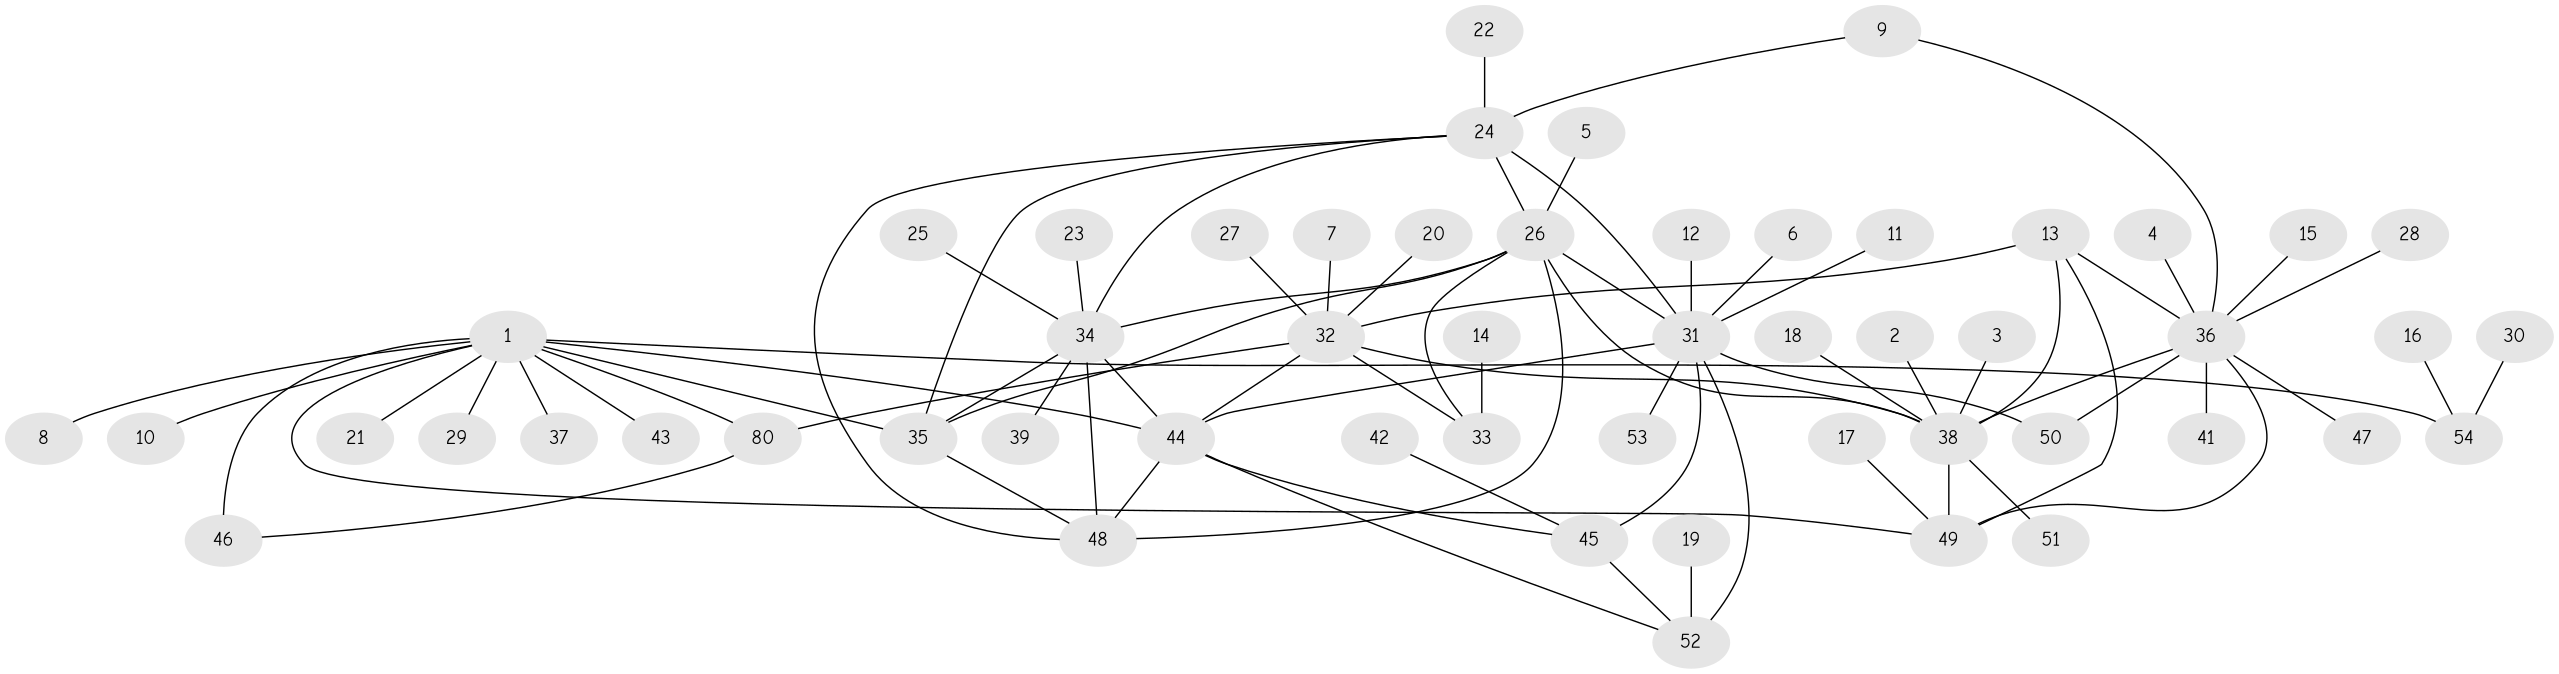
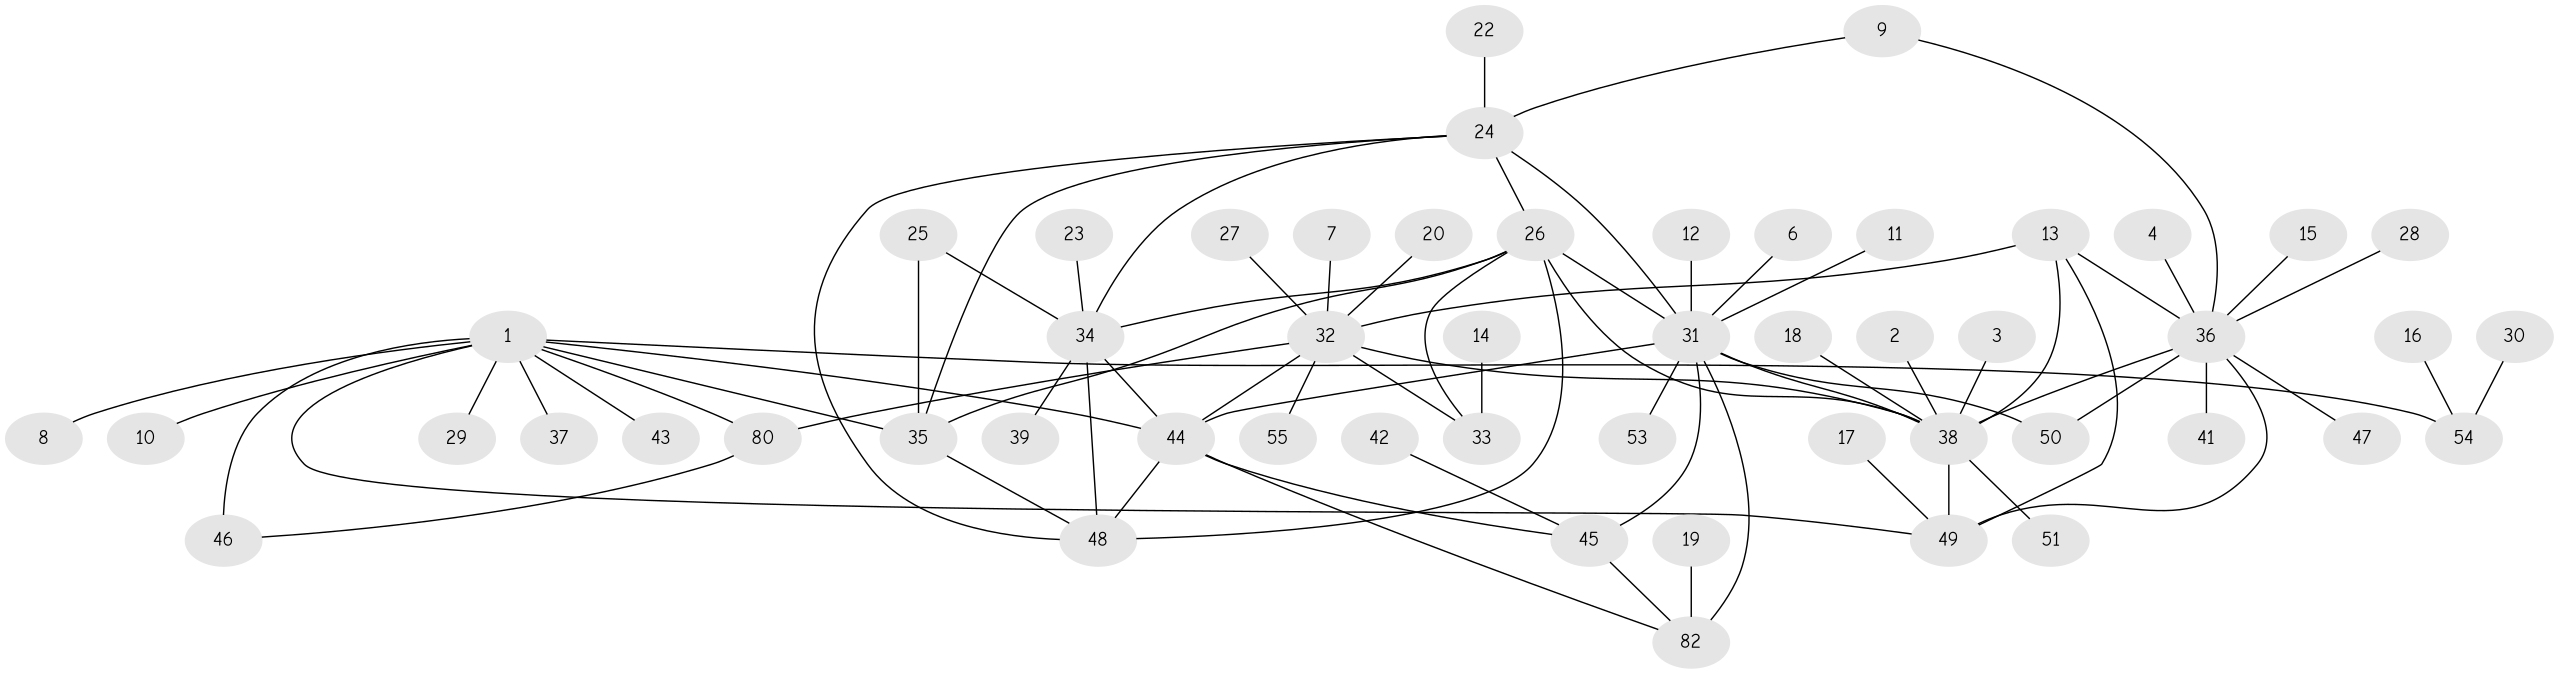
  graph {
    fontname="Comic Neue"
    node [color=gray90 fontname="Comic Neue" style=filled]
    edge [fontname="Comic Neue" weight=1.0]
    1
    8
    10
-   21
    29
    35
    37
    n8 [label=80]
    43
    44
    46
    49
    54
    48
-   52
+   52 [label=82]
    45
    2
    38
    51
    3
    4
    36
    50
    41
    47
-   5
    26
    31
    33
    34
    6
    53
    7
    32
+   55
    9
    24
    11
    12
    13
    14
    15
    16
    17
    18
    19
    20
    22
    23
    39
    25
    27
    28
    30
    42
    1 -- 8
    1 -- 10
-   1 -- 21
    1 -- 29
    1 -- 35
    1 -- 37
    1 -- n8 [weight=3.0]
    1 -- 43
    1 -- 44
    1 -- 46 [weight=3.0]
    1 -- 49
    1 -- 54
    35 -- 48
    n8 -- 46
    44 -- 48
    44 -- 52
    44 -- 45
    45 -- 52
    2 -- 38
    38 -- 49
    38 -- 51
    3 -- 38
    4 -- 36
    36 -- 49 [weight=2.0]
    36 -- 38 [weight=2.0]
    36 -- 50
    36 -- 41
    36 -- 47
-   5 -- 26
    26 -- 35
    26 -- 48
    26 -- 38
    26 -- 31 [weight=2.0]
    26 -- 33
    26 -- 34
    31 -- 44 [weight=2.0]
    31 -- 52 [weight=2.0]
    31 -- 45 [weight=2.0]
+   31 -- 38
    31 -- 50
    31 -- 53
-   34 -- 35
+   25 -- 35
    34 -- 44
    34 -- 48
    34 -- 39
    6 -- 31
    7 -- 32
    32 -- n8
    32 -- 44
    32 -- 38
    32 -- 33 [weight=3.0]
+   32 -- 55
    9 -- 36
    9 -- 24
    24 -- 35
    24 -- 48
    24 -- 26 [weight=2.0]
    24 -- 31
    24 -- 34
    11 -- 31
    12 -- 31
    13 -- 49
    13 -- 38
    13 -- 36 [weight=2.0]
    13 -- 32
    14 -- 33
    15 -- 36
    16 -- 54
    17 -- 49
    18 -- 38
    19 -- 52
    20 -- 32
    22 -- 24
    23 -- 34
    25 -- 34
    27 -- 32
    28 -- 36
    30 -- 54
    42 -- 45
  }
